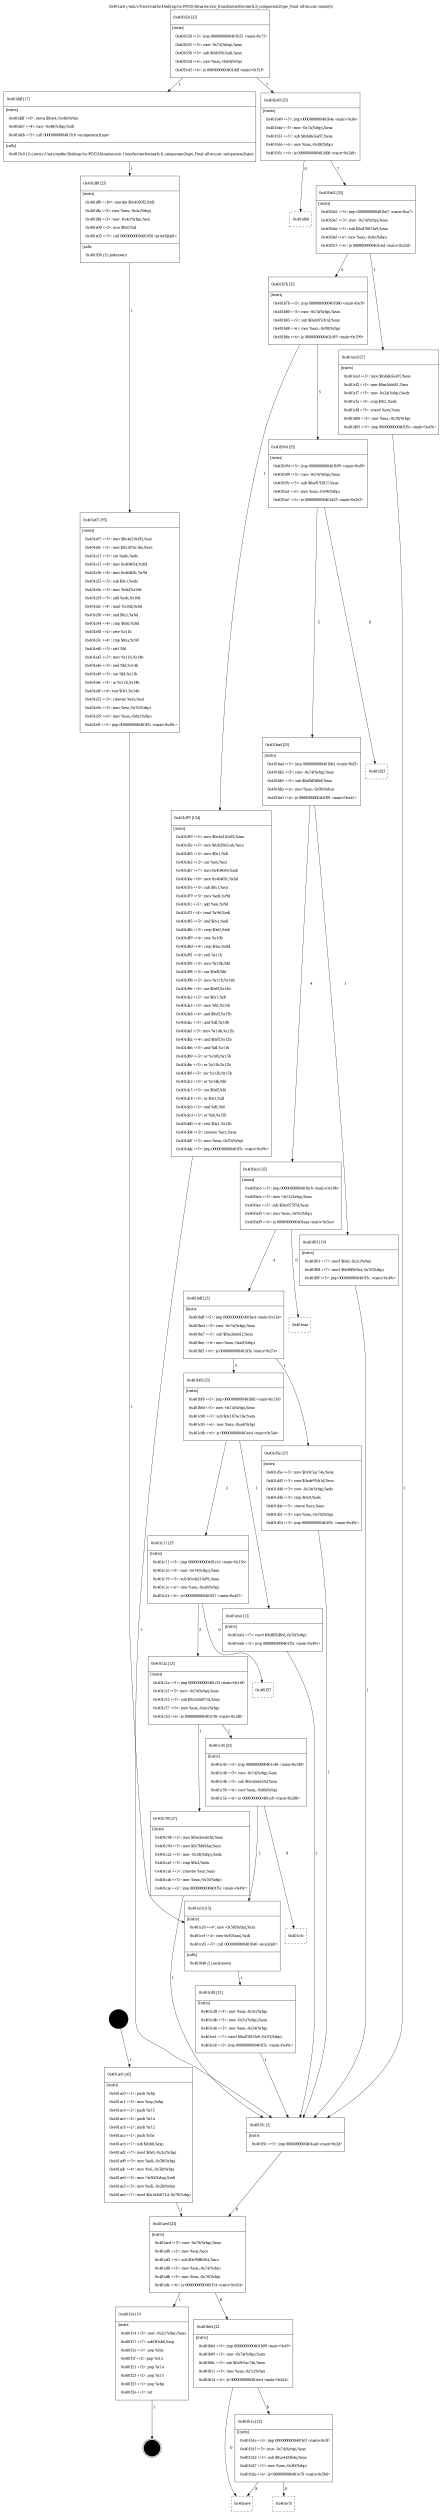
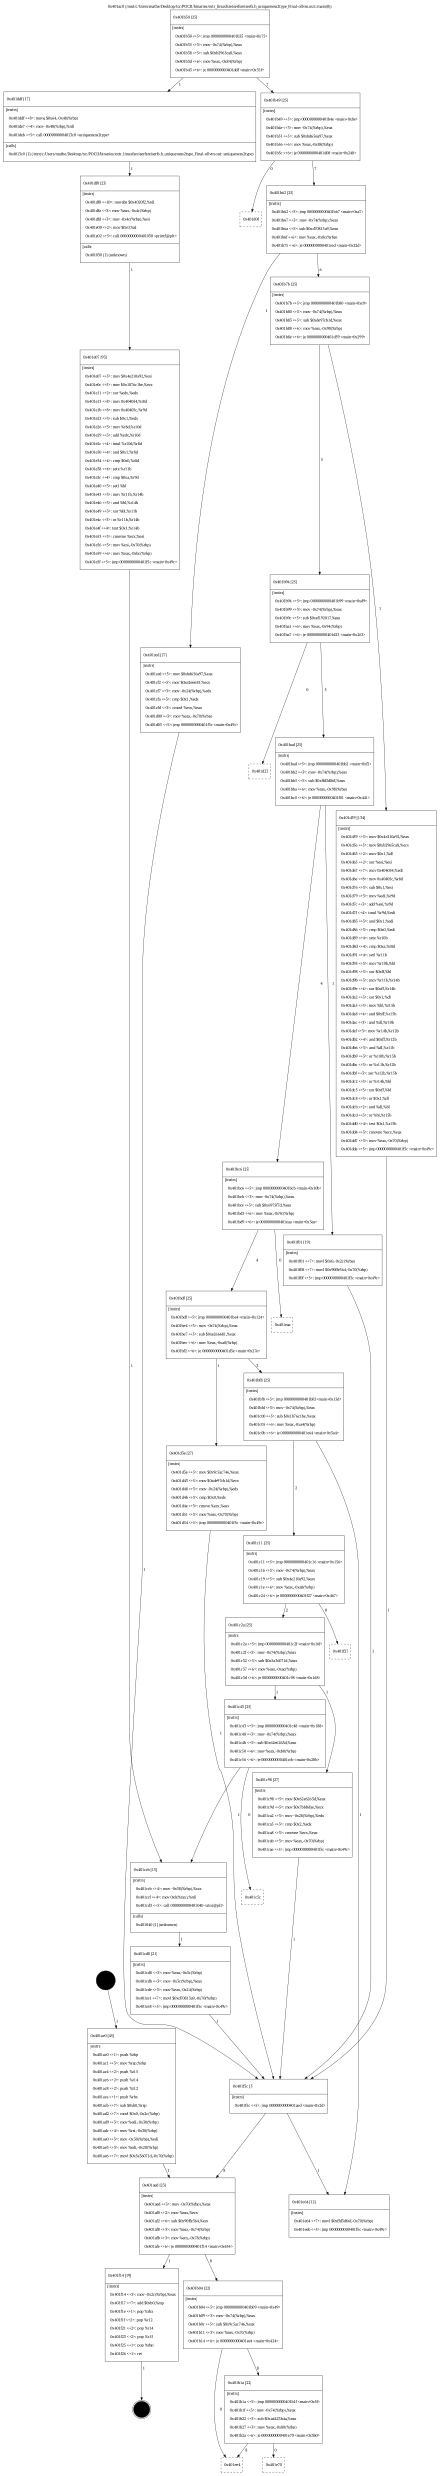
  digraph {
    fontname="PT Serif"
    label="0x401ac0 (/mnt/c/Users/mathe/Desktop/tcc/POCII/binaries/extr_linuxfsreiserfsreiserfs.h_uniqueness2type_Final-ollvm.out::main(0))"
    labelloc=t
    node [fontname="PT Serif" shape=record]
    edge [fontname="PT Serif"]
    Entry [fillcolor=black height=0.3 shape=circle style=filled width=0.3]
    n2 [label="{\n     0x401ac0 [45]\l\n     | [instrs]\l\n     &nbsp;&nbsp;0x401ac0 \<+1\>: push %rbp\l\n     &nbsp;&nbsp;0x401ac1 \<+3\>: mov %rsp,%rbp\l\n     &nbsp;&nbsp;0x401ac4 \<+2\>: push %r15\l\n     &nbsp;&nbsp;0x401ac6 \<+2\>: push %r14\l\n     &nbsp;&nbsp;0x401ac8 \<+2\>: push %r12\l\n     &nbsp;&nbsp;0x401aca \<+1\>: push %rbx\l\n     &nbsp;&nbsp;0x401acb \<+7\>: sub $0xb0,%rsp\l\n     &nbsp;&nbsp;0x401ad2 \<+7\>: movl $0x0,-0x2c(%rbp)\l\n     &nbsp;&nbsp;0x401ad9 \<+3\>: mov %edi,-0x30(%rbp)\l\n     &nbsp;&nbsp;0x401adc \<+4\>: mov %rsi,-0x38(%rbp)\l\n     &nbsp;&nbsp;0x401ae0 \<+3\>: mov -0x30(%rbp),%edi\l\n     &nbsp;&nbsp;0x401ae3 \<+3\>: mov %edi,-0x28(%rbp)\l\n     &nbsp;&nbsp;0x401ae6 \<+7\>: movl $0x5a36071d,-0x70(%rbp)\l\n  }"]
    n3 [label="{\n     0x401aed [23]\l\n     | [instrs]\l\n     &nbsp;&nbsp;0x401aed \<+3\>: mov -0x70(%rbp),%eax\l\n     &nbsp;&nbsp;0x401af0 \<+2\>: mov %eax,%ecx\l\n     &nbsp;&nbsp;0x401af2 \<+6\>: sub $0x90ffe364,%ecx\l\n     &nbsp;&nbsp;0x401af8 \<+3\>: mov %eax,-0x74(%rbp)\l\n     &nbsp;&nbsp;0x401afb \<+3\>: mov %ecx,-0x78(%rbp)\l\n     &nbsp;&nbsp;0x401afe \<+6\>: je 0000000000401f14 \<main+0x454\>\l\n  }"]
    n4 [label="{\n     0x401f14 [19]\l\n     | [instrs]\l\n     &nbsp;&nbsp;0x401f14 \<+3\>: mov -0x2c(%rbp),%eax\l\n     &nbsp;&nbsp;0x401f17 \<+7\>: add $0xb0,%rsp\l\n     &nbsp;&nbsp;0x401f1e \<+1\>: pop %rbx\l\n     &nbsp;&nbsp;0x401f1f \<+2\>: pop %r12\l\n     &nbsp;&nbsp;0x401f21 \<+2\>: pop %r14\l\n     &nbsp;&nbsp;0x401f23 \<+2\>: pop %r15\l\n     &nbsp;&nbsp;0x401f25 \<+1\>: pop %rbp\l\n     &nbsp;&nbsp;0x401f26 \<+1\>: ret\l\n  }"]
    n5 [label="{\n     0x401b04 [22]\l\n     | [instrs]\l\n     &nbsp;&nbsp;0x401b04 \<+5\>: jmp 0000000000401b09 \<main+0x49\>\l\n     &nbsp;&nbsp;0x401b09 \<+3\>: mov -0x74(%rbp),%eax\l\n     &nbsp;&nbsp;0x401b0c \<+5\>: sub $0x9c5ac746,%eax\l\n     &nbsp;&nbsp;0x401b11 \<+3\>: mov %eax,-0x7c(%rbp)\l\n     &nbsp;&nbsp;0x401b14 \<+6\>: je 0000000000401ee4 \<main+0x424\>\l\n  }"]
    Exit [fillcolor=black height=0.3 peripheries=2 shape=circle style=filled width=0.3]
    n7 [label="{\n     0x401ee4\l\n  }" style=dashed]
    n8 [label="{\n     0x401b1a [22]\l\n     | [instrs]\l\n     &nbsp;&nbsp;0x401b1a \<+5\>: jmp 0000000000401b1f \<main+0x5f\>\l\n     &nbsp;&nbsp;0x401b1f \<+3\>: mov -0x74(%rbp),%eax\l\n     &nbsp;&nbsp;0x401b22 \<+5\>: sub $0xa4423b4a,%eax\l\n     &nbsp;&nbsp;0x401b27 \<+3\>: mov %eax,-0x80(%rbp)\l\n     &nbsp;&nbsp;0x401b2a \<+6\>: je 0000000000401e70 \<main+0x3b0\>\l\n  }"]
    n9 [label="{\n     0x401e70\l\n  }" style=dashed]
    n10 [label="{\n     0x401b30 [25]\l\n     | [instrs]\l\n     &nbsp;&nbsp;0x401b30 \<+5\>: jmp 0000000000401b35 \<main+0x75\>\l\n     &nbsp;&nbsp;0x401b35 \<+3\>: mov -0x74(%rbp),%eax\l\n     &nbsp;&nbsp;0x401b38 \<+5\>: sub $0xb2965ca8,%eax\l\n     &nbsp;&nbsp;0x401b3d \<+6\>: mov %eax,-0x84(%rbp)\l\n     &nbsp;&nbsp;0x401b43 \<+6\>: je 0000000000401ddf \<main+0x31f\>\l\n  }"]
    n11 [label="{\n     0x401ddf [17]\l\n     | [instrs]\l\n     &nbsp;&nbsp;0x401ddf \<+8\>: movq $0x64,-0x48(%rbp)\l\n     &nbsp;&nbsp;0x401de7 \<+4\>: mov -0x48(%rbp),%rdi\l\n     &nbsp;&nbsp;0x401deb \<+5\>: call 00000000004013c0 \<uniqueness2type\>\l\n     | [calls]\l\n     &nbsp;&nbsp;0x4013c0 \{1\} (/mnt/c/Users/mathe/Desktop/tcc/POCII/binaries/extr_linuxfsreiserfsreiserfs.h_uniqueness2type_Final-ollvm.out::uniqueness2type)\l\n  }"]
    n12 [label="{\n     0x401b49 [25]\l\n     | [instrs]\l\n     &nbsp;&nbsp;0x401b49 \<+5\>: jmp 0000000000401b4e \<main+0x8e\>\l\n     &nbsp;&nbsp;0x401b4e \<+3\>: mov -0x74(%rbp),%eax\l\n     &nbsp;&nbsp;0x401b51 \<+5\>: sub $0xbd656a97,%eax\l\n     &nbsp;&nbsp;0x401b56 \<+6\>: mov %eax,-0x88(%rbp)\l\n     &nbsp;&nbsp;0x401b5c \<+6\>: je 0000000000401d08 \<main+0x248\>\l\n  }"]
    n13 [label="{\n     0x401e07 [93]\l\n     | [instrs]\l\n     &nbsp;&nbsp;0x401e07 \<+5\>: mov $0x4e210a92,%esi\l\n     &nbsp;&nbsp;0x401e0c \<+5\>: mov $0x1876c1be,%ecx\l\n     &nbsp;&nbsp;0x401e11 \<+2\>: xor %edx,%edx\l\n     &nbsp;&nbsp;0x401e13 \<+8\>: mov 0x404054,%r8d\l\n     &nbsp;&nbsp;0x401e1b \<+8\>: mov 0x40405c,%r9d\l\n     &nbsp;&nbsp;0x401e23 \<+3\>: sub $0x1,%edx\l\n     &nbsp;&nbsp;0x401e26 \<+3\>: mov %r8d,%r10d\l\n     &nbsp;&nbsp;0x401e29 \<+3\>: add %edx,%r10d\l\n     &nbsp;&nbsp;0x401e2c \<+4\>: imul %r10d,%r8d\l\n     &nbsp;&nbsp;0x401e30 \<+4\>: and $0x1,%r8d\l\n     &nbsp;&nbsp;0x401e34 \<+4\>: cmp $0x0,%r8d\l\n     &nbsp;&nbsp;0x401e38 \<+4\>: sete %r11b\l\n     &nbsp;&nbsp;0x401e3c \<+4\>: cmp $0xa,%r9d\l\n     &nbsp;&nbsp;0x401e40 \<+3\>: setl %bl\l\n     &nbsp;&nbsp;0x401e43 \<+3\>: mov %r11b,%r14b\l\n     &nbsp;&nbsp;0x401e46 \<+3\>: and %bl,%r14b\l\n     &nbsp;&nbsp;0x401e49 \<+3\>: xor %bl,%r11b\l\n     &nbsp;&nbsp;0x401e4c \<+3\>: or %r11b,%r14b\l\n     &nbsp;&nbsp;0x401e4f \<+4\>: test $0x1,%r14b\l\n     &nbsp;&nbsp;0x401e53 \<+3\>: cmovne %ecx,%esi\l\n     &nbsp;&nbsp;0x401e56 \<+3\>: mov %esi,-0x70(%rbp)\l\n     &nbsp;&nbsp;0x401e59 \<+6\>: mov %eax,-0xbc(%rbp)\l\n     &nbsp;&nbsp;0x401e5f \<+5\>: jmp 0000000000401f5c \<main+0x49c\>\l\n  }"]
    n14 [label="{\n     0x401ccb [13]\l\n     | [instrs]\l\n     &nbsp;&nbsp;0x401ccb \<+4\>: mov -0x38(%rbp),%rax\l\n     &nbsp;&nbsp;0x401ccf \<+4\>: mov 0x8(%rax),%rdi\l\n     &nbsp;&nbsp;0x401cd3 \<+5\>: call 0000000000401040 \<atoi@plt\>\l\n     | [calls]\l\n     &nbsp;&nbsp;0x401040 \{1\} (unknown)\l\n  }"]
    n15 [label="{\n     0x401f5c [5]\l\n     | [instrs]\l\n     &nbsp;&nbsp;0x401f5c \<+5\>: jmp 0000000000401aed \<main+0x2d\>\l\n  }"]
    n16 [label="{\n     0x401df0 [23]\l\n     | [instrs]\l\n     &nbsp;&nbsp;0x401df0 \<+10\>: movabs $0x4020f2,%rdi\l\n     &nbsp;&nbsp;0x401dfa \<+3\>: mov %eax,-0x4c(%rbp)\l\n     &nbsp;&nbsp;0x401dfd \<+3\>: mov -0x4c(%rbp),%esi\l\n     &nbsp;&nbsp;0x401e00 \<+2\>: mov $0x0,%al\l\n     &nbsp;&nbsp;0x401e02 \<+5\>: call 0000000000401030 \<printf@plt\>\l\n     | [calls]\l\n     &nbsp;&nbsp;0x401030 \{1\} (unknown)\l\n  }"]
    n17 [label="{\n     0x401d08\l\n  }" style=dashed]
    n18 [label="{\n     0x401b62 [25]\l\n     | [instrs]\l\n     &nbsp;&nbsp;0x401b62 \<+5\>: jmp 0000000000401b67 \<main+0xa7\>\l\n     &nbsp;&nbsp;0x401b67 \<+3\>: mov -0x74(%rbp),%eax\l\n     &nbsp;&nbsp;0x401b6a \<+5\>: sub $0xd70813a9,%eax\l\n     &nbsp;&nbsp;0x401b6f \<+6\>: mov %eax,-0x8c(%rbp)\l\n     &nbsp;&nbsp;0x401b75 \<+6\>: je 0000000000401ced \<main+0x22d\>\l\n  }"]
    n19 [label="{\n     0x401ced [27]\l\n     | [instrs]\l\n     &nbsp;&nbsp;0x401ced \<+5\>: mov $0xbd656a97,%eax\l\n     &nbsp;&nbsp;0x401cf2 \<+5\>: mov $0xe266681,%ecx\l\n     &nbsp;&nbsp;0x401cf7 \<+3\>: mov -0x24(%rbp),%edx\l\n     &nbsp;&nbsp;0x401cfa \<+3\>: cmp $0x1,%edx\l\n     &nbsp;&nbsp;0x401cfd \<+3\>: cmovl %ecx,%eax\l\n     &nbsp;&nbsp;0x401d00 \<+3\>: mov %eax,-0x70(%rbp)\l\n     &nbsp;&nbsp;0x401d03 \<+5\>: jmp 0000000000401f5c \<main+0x49c\>\l\n  }"]
    n20 [label="{\n     0x401b7b [25]\l\n     | [instrs]\l\n     &nbsp;&nbsp;0x401b7b \<+5\>: jmp 0000000000401b80 \<main+0xc0\>\l\n     &nbsp;&nbsp;0x401b80 \<+3\>: mov -0x74(%rbp),%eax\l\n     &nbsp;&nbsp;0x401b83 \<+5\>: sub $0xde97cb1d,%eax\l\n     &nbsp;&nbsp;0x401b88 \<+6\>: mov %eax,-0x90(%rbp)\l\n     &nbsp;&nbsp;0x401b8e \<+6\>: je 0000000000401d59 \<main+0x299\>\l\n  }"]
    n21 [label="{\n     0x401cd8 [21]\l\n     | [instrs]\l\n     &nbsp;&nbsp;0x401cd8 \<+3\>: mov %eax,-0x3c(%rbp)\l\n     &nbsp;&nbsp;0x401cdb \<+3\>: mov -0x3c(%rbp),%eax\l\n     &nbsp;&nbsp;0x401cde \<+3\>: mov %eax,-0x24(%rbp)\l\n     &nbsp;&nbsp;0x401ce1 \<+7\>: movl $0xd70813a9,-0x70(%rbp)\l\n     &nbsp;&nbsp;0x401ce8 \<+5\>: jmp 0000000000401f5c \<main+0x49c\>\l\n  }"]
    n22 [label="{\n     0x401d59 [134]\l\n     | [instrs]\l\n     &nbsp;&nbsp;0x401d59 \<+5\>: mov $0x4e210a92,%eax\l\n     &nbsp;&nbsp;0x401d5e \<+5\>: mov $0xb2965ca8,%ecx\l\n     &nbsp;&nbsp;0x401d63 \<+2\>: mov $0x1,%dl\l\n     &nbsp;&nbsp;0x401d65 \<+2\>: xor %esi,%esi\l\n     &nbsp;&nbsp;0x401d67 \<+7\>: mov 0x404054,%edi\l\n     &nbsp;&nbsp;0x401d6e \<+8\>: mov 0x40405c,%r8d\l\n     &nbsp;&nbsp;0x401d76 \<+3\>: sub $0x1,%esi\l\n     &nbsp;&nbsp;0x401d79 \<+3\>: mov %edi,%r9d\l\n     &nbsp;&nbsp;0x401d7c \<+3\>: add %esi,%r9d\l\n     &nbsp;&nbsp;0x401d7f \<+4\>: imul %r9d,%edi\l\n     &nbsp;&nbsp;0x401d83 \<+3\>: and $0x1,%edi\l\n     &nbsp;&nbsp;0x401d86 \<+3\>: cmp $0x0,%edi\l\n     &nbsp;&nbsp;0x401d89 \<+4\>: sete %r10b\l\n     &nbsp;&nbsp;0x401d8d \<+4\>: cmp $0xa,%r8d\l\n     &nbsp;&nbsp;0x401d91 \<+4\>: setl %r11b\l\n     &nbsp;&nbsp;0x401d95 \<+3\>: mov %r10b,%bl\l\n     &nbsp;&nbsp;0x401d98 \<+3\>: xor $0xff,%bl\l\n     &nbsp;&nbsp;0x401d9b \<+3\>: mov %r11b,%r14b\l\n     &nbsp;&nbsp;0x401d9e \<+4\>: xor $0xff,%r14b\l\n     &nbsp;&nbsp;0x401da2 \<+3\>: xor $0x1,%dl\l\n     &nbsp;&nbsp;0x401da5 \<+3\>: mov %bl,%r15b\l\n     &nbsp;&nbsp;0x401da8 \<+4\>: and $0xff,%r15b\l\n     &nbsp;&nbsp;0x401dac \<+3\>: and %dl,%r10b\l\n     &nbsp;&nbsp;0x401daf \<+3\>: mov %r14b,%r12b\l\n     &nbsp;&nbsp;0x401db2 \<+4\>: and $0xff,%r12b\l\n     &nbsp;&nbsp;0x401db6 \<+3\>: and %dl,%r11b\l\n     &nbsp;&nbsp;0x401db9 \<+3\>: or %r10b,%r15b\l\n     &nbsp;&nbsp;0x401dbc \<+3\>: or %r11b,%r12b\l\n     &nbsp;&nbsp;0x401dbf \<+3\>: xor %r12b,%r15b\l\n     &nbsp;&nbsp;0x401dc2 \<+3\>: or %r14b,%bl\l\n     &nbsp;&nbsp;0x401dc5 \<+3\>: xor $0xff,%bl\l\n     &nbsp;&nbsp;0x401dc8 \<+3\>: or $0x1,%dl\l\n     &nbsp;&nbsp;0x401dcb \<+2\>: and %dl,%bl\l\n     &nbsp;&nbsp;0x401dcd \<+3\>: or %bl,%r15b\l\n     &nbsp;&nbsp;0x401dd0 \<+4\>: test $0x1,%r15b\l\n     &nbsp;&nbsp;0x401dd4 \<+3\>: cmovne %ecx,%eax\l\n     &nbsp;&nbsp;0x401dd7 \<+3\>: mov %eax,-0x70(%rbp)\l\n     &nbsp;&nbsp;0x401dda \<+5\>: jmp 0000000000401f5c \<main+0x49c\>\l\n  }"]
    n23 [label="{\n     0x401b94 [25]\l\n     | [instrs]\l\n     &nbsp;&nbsp;0x401b94 \<+5\>: jmp 0000000000401b99 \<main+0xd9\>\l\n     &nbsp;&nbsp;0x401b99 \<+3\>: mov -0x74(%rbp),%eax\l\n     &nbsp;&nbsp;0x401b9c \<+5\>: sub $0xef192017,%eax\l\n     &nbsp;&nbsp;0x401ba1 \<+6\>: mov %eax,-0x94(%rbp)\l\n     &nbsp;&nbsp;0x401ba7 \<+6\>: je 0000000000401d23 \<main+0x263\>\l\n  }"]
    n24 [label="{\n     0x401c5c\l\n  }" style=dashed]
    n25 [label="{\n     0x401d23\l\n  }" style=dashed]
    n26 [label="{\n     0x401bad [25]\l\n     | [instrs]\l\n     &nbsp;&nbsp;0x401bad \<+5\>: jmp 0000000000401bb2 \<main+0xf2\>\l\n     &nbsp;&nbsp;0x401bb2 \<+3\>: mov -0x74(%rbp),%eax\l\n     &nbsp;&nbsp;0x401bb5 \<+5\>: sub $0xffd3d86f,%eax\l\n     &nbsp;&nbsp;0x401bba \<+6\>: mov %eax,-0x98(%rbp)\l\n     &nbsp;&nbsp;0x401bc0 \<+6\>: je 0000000000401f01 \<main+0x441\>\l\n  }"]
    n27 [label="{\n     0x401f01 [19]\l\n     | [instrs]\l\n     &nbsp;&nbsp;0x401f01 \<+7\>: movl $0x0,-0x2c(%rbp)\l\n     &nbsp;&nbsp;0x401f08 \<+7\>: movl $0x90ffe364,-0x70(%rbp)\l\n     &nbsp;&nbsp;0x401f0f \<+5\>: jmp 0000000000401f5c \<main+0x49c\>\l\n  }"]
    n28 [label="{\n     0x401bc6 [25]\l\n     | [instrs]\l\n     &nbsp;&nbsp;0x401bc6 \<+5\>: jmp 0000000000401bcb \<main+0x10b\>\l\n     &nbsp;&nbsp;0x401bcb \<+3\>: mov -0x74(%rbp),%eax\l\n     &nbsp;&nbsp;0x401bce \<+5\>: sub $0x6975f7d,%eax\l\n     &nbsp;&nbsp;0x401bd3 \<+6\>: mov %eax,-0x9c(%rbp)\l\n     &nbsp;&nbsp;0x401bd9 \<+6\>: je 0000000000401eaa \<main+0x3ea\>\l\n  }"]
    n29 [label="{\n     0x401eaa\l\n  }" style=dashed]
    n30 [label="{\n     0x401bdf [25]\l\n     | [instrs]\l\n     &nbsp;&nbsp;0x401bdf \<+5\>: jmp 0000000000401be4 \<main+0x124\>\l\n     &nbsp;&nbsp;0x401be4 \<+3\>: mov -0x74(%rbp),%eax\l\n     &nbsp;&nbsp;0x401be7 \<+5\>: sub $0xe266681,%eax\l\n     &nbsp;&nbsp;0x401bec \<+6\>: mov %eax,-0xa0(%rbp)\l\n     &nbsp;&nbsp;0x401bf2 \<+6\>: je 0000000000401d3e \<main+0x27e\>\l\n  }"]
    n31 [label="{\n     0x401d3e [27]\l\n     | [instrs]\l\n     &nbsp;&nbsp;0x401d3e \<+5\>: mov $0x9c5ac746,%eax\l\n     &nbsp;&nbsp;0x401d43 \<+5\>: mov $0xde97cb1d,%ecx\l\n     &nbsp;&nbsp;0x401d48 \<+3\>: mov -0x24(%rbp),%edx\l\n     &nbsp;&nbsp;0x401d4b \<+3\>: cmp $0x0,%edx\l\n     &nbsp;&nbsp;0x401d4e \<+3\>: cmove %ecx,%eax\l\n     &nbsp;&nbsp;0x401d51 \<+3\>: mov %eax,-0x70(%rbp)\l\n     &nbsp;&nbsp;0x401d54 \<+5\>: jmp 0000000000401f5c \<main+0x49c\>\l\n  }"]
    n32 [label="{\n     0x401bf8 [25]\l\n     | [instrs]\l\n     &nbsp;&nbsp;0x401bf8 \<+5\>: jmp 0000000000401bfd \<main+0x13d\>\l\n     &nbsp;&nbsp;0x401bfd \<+3\>: mov -0x74(%rbp),%eax\l\n     &nbsp;&nbsp;0x401c00 \<+5\>: sub $0x1876c1be,%eax\l\n     &nbsp;&nbsp;0x401c05 \<+6\>: mov %eax,-0xa4(%rbp)\l\n     &nbsp;&nbsp;0x401c0b \<+6\>: je 0000000000401e64 \<main+0x3a4\>\l\n  }"]
    n33 [label="{\n     0x401c43 [25]\l\n     | [instrs]\l\n     &nbsp;&nbsp;0x401c43 \<+5\>: jmp 0000000000401c48 \<main+0x188\>\l\n     &nbsp;&nbsp;0x401c48 \<+3\>: mov -0x74(%rbp),%eax\l\n     &nbsp;&nbsp;0x401c4b \<+5\>: sub $0x62e6263d,%eax\l\n     &nbsp;&nbsp;0x401c50 \<+6\>: mov %eax,-0xb0(%rbp)\l\n     &nbsp;&nbsp;0x401c56 \<+6\>: je 0000000000401ccb \<main+0x20b\>\l\n  }"]
    n34 [label="{\n     0x401e64 [12]\l\n     | [instrs]\l\n     &nbsp;&nbsp;0x401e64 \<+7\>: movl $0xffd3d86f,-0x70(%rbp)\l\n     &nbsp;&nbsp;0x401e6b \<+5\>: jmp 0000000000401f5c \<main+0x49c\>\l\n  }"]
    n35 [label="{\n     0x401c11 [25]\l\n     | [instrs]\l\n     &nbsp;&nbsp;0x401c11 \<+5\>: jmp 0000000000401c16 \<main+0x156\>\l\n     &nbsp;&nbsp;0x401c16 \<+3\>: mov -0x74(%rbp),%eax\l\n     &nbsp;&nbsp;0x401c19 \<+5\>: sub $0x4e210a92,%eax\l\n     &nbsp;&nbsp;0x401c1e \<+6\>: mov %eax,-0xa8(%rbp)\l\n     &nbsp;&nbsp;0x401c24 \<+6\>: je 0000000000401f27 \<main+0x467\>\l\n  }"]
    n36 [label="{\n     0x401c98 [27]\l\n     | [instrs]\l\n     &nbsp;&nbsp;0x401c98 \<+5\>: mov $0x62e6263d,%eax\l\n     &nbsp;&nbsp;0x401c9d \<+5\>: mov $0x7bbf6fae,%ecx\l\n     &nbsp;&nbsp;0x401ca2 \<+3\>: mov -0x28(%rbp),%edx\l\n     &nbsp;&nbsp;0x401ca5 \<+3\>: cmp $0x2,%edx\l\n     &nbsp;&nbsp;0x401ca8 \<+3\>: cmovne %ecx,%eax\l\n     &nbsp;&nbsp;0x401cab \<+3\>: mov %eax,-0x70(%rbp)\l\n     &nbsp;&nbsp;0x401cae \<+5\>: jmp 0000000000401f5c \<main+0x49c\>\l\n  }"]
    n37 [label="{\n     0x401c2a [25]\l\n     | [instrs]\l\n     &nbsp;&nbsp;0x401c2a \<+5\>: jmp 0000000000401c2f \<main+0x16f\>\l\n     &nbsp;&nbsp;0x401c2f \<+3\>: mov -0x74(%rbp),%eax\l\n     &nbsp;&nbsp;0x401c32 \<+5\>: sub $0x5a36071d,%eax\l\n     &nbsp;&nbsp;0x401c37 \<+6\>: mov %eax,-0xac(%rbp)\l\n     &nbsp;&nbsp;0x401c3d \<+6\>: je 0000000000401c98 \<main+0x1d8\>\l\n  }"]
    n38 [label="{\n     0x401f27\l\n  }" style=dashed]
    Entry -> n2 [label=" 1"]
    n2 -> n3 [label=" 1"]
    n3 -> n4 [label=" 1"]
    n3 -> n5 [label=" 8"]
    n4 -> Exit [label=" 1"]
    n5 -> n7 [label=" 0"]
    n5 -> n8 [label=" 8"]
    n8 -> n7 [label=" 8"]
    n8 -> n9 [label=" 0"]
    n10 -> n11 [label=" 1"]
    n10 -> n12 [label=" 7"]
    n11 -> n16 [label=" 1"]
    n12 -> n17 [label=" 0"]
    n12 -> n18 [label=" 7"]
    n13 -> n14 [label=" 1"]
    n14 -> n21 [label=" 1"]
    n15 -> n3 [label=" 8"]
    n16 -> n13 [label=" 1"]
    n18 -> n19 [label=" 1"]
    n18 -> n20 [label=" 6"]
    n19 -> n15 [label=" 1"]
    n20 -> n22 [label=" 1"]
    n20 -> n23 [label=" 5"]
    n21 -> n15 [label=" 1"]
    n22 -> n15 [label=" 1"]
    n23 -> n25 [label=" 0"]
    n23 -> n26 [label=" 5"]
    n26 -> n27 [label=" 1"]
    n26 -> n28 [label=" 4"]
    n27 -> n15 [label=" 1"]
    n28 -> n29 [label=" 0"]
    n28 -> n30 [label=" 4"]
    n30 -> n31 [label=" 1"]
    n30 -> n32 [label=" 3"]
    n31 -> n15 [label=" 1"]
    n32 -> n34 [label=" 1"]
    n32 -> n35 [label=" 2"]
    n33 -> n14 [label=" 1"]
    n33 -> n24 [label=" 0"]
-   n34 -> n15 [label=" 1"]
+   n15 -> n34 [label=" 1"]
    n35 -> n37 [label=" 2"]
    n35 -> n38 [label=" 0"]
    n36 -> n15 [label=" 1"]
    n37 -> n33 [label=" 1"]
    n37 -> n36 [label=" 1"]
  }
